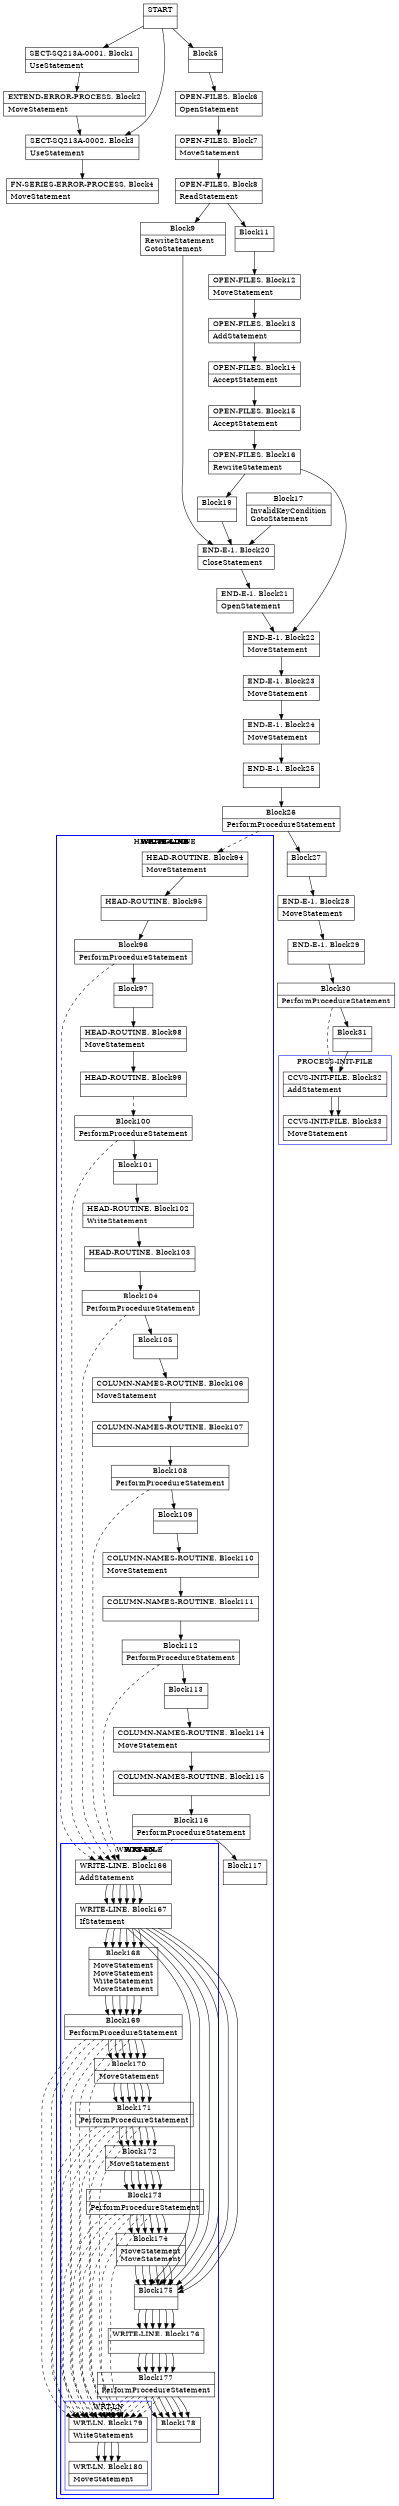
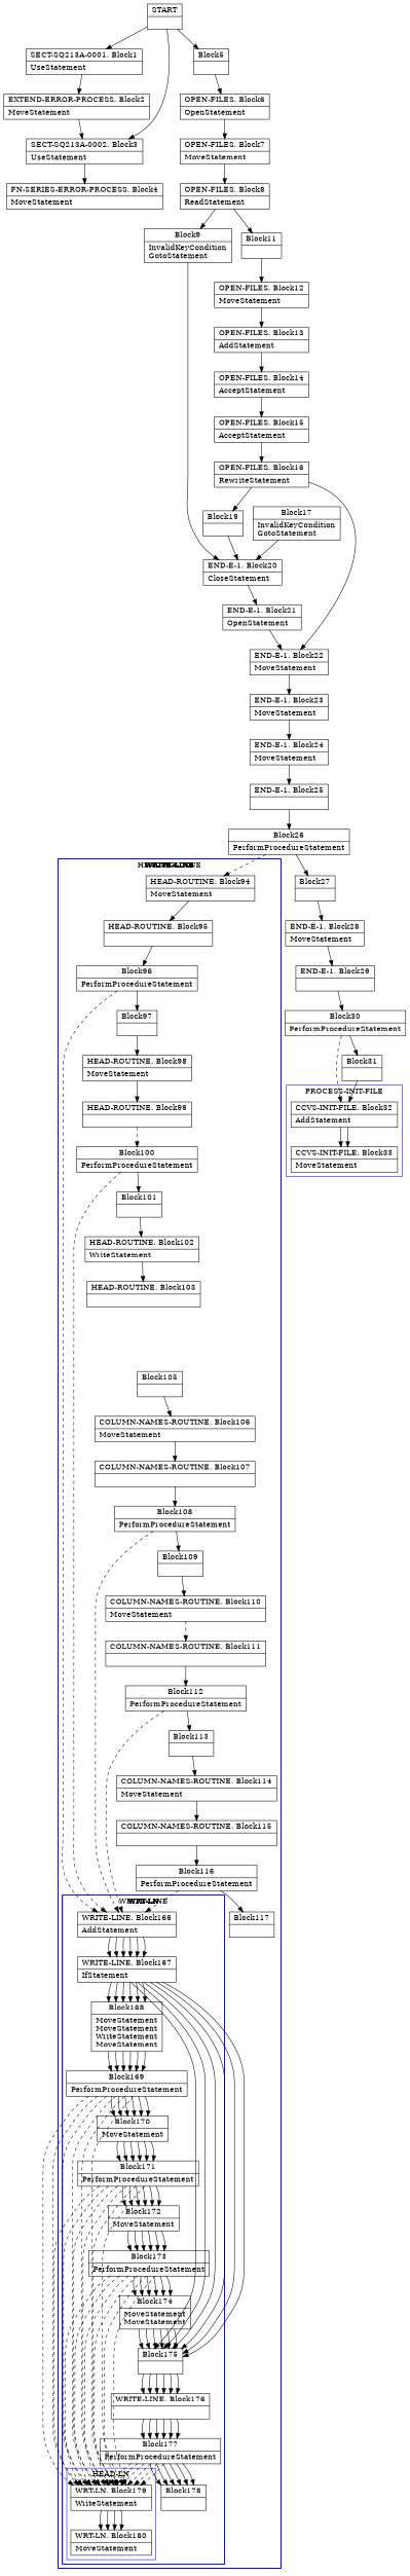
  digraph {
    compound=true
    node [shape=record]
    edge [arrowtail=empty]
    n1 [label="{WRT-LN. Block179|WriteStatement\l}"]
    n2 [label="{WRT-LN. Block180|MoveStatement\l}"]
    n3 [label="{WRITE-LINE. Block166|AddStatement\l}"]
    n4 [label="{WRITE-LINE. Block167|IfStatement\l}"]
    n5 [label="{Block168|MoveStatement\lMoveStatement\lWriteStatement\lMoveStatement\l}"]
    n6 [label="{Block175|}"]
    n7 [label="{Block169|PerformProcedureStatement\l}"]
    n8 [label="{Block170|MoveStatement\l}"]
    n9 [label="{Block171|PerformProcedureStatement\l}"]
    n10 [label="{Block172|MoveStatement\l}"]
    n11 [label="{Block173|PerformProcedureStatement\l}"]
    n12 [label="{Block174|MoveStatement\lMoveStatement\l}"]
    n13 [label="{WRITE-LINE. Block176|}"]
    n14 [label="{Block177|PerformProcedureStatement\l}"]
    n15 [label="{Block178|}"]
    n16 [label="{HEAD-ROUTINE. Block94|MoveStatement\l}"]
    n17 [label="{HEAD-ROUTINE. Block95|}"]
    n18 [label="{Block96|PerformProcedureStatement\l}"]
    n19 [label="{Block97|}"]
    n20 [label="{HEAD-ROUTINE. Block98|MoveStatement\l}"]
    n21 [label="{HEAD-ROUTINE. Block99|}"]
    n22 [label="{Block100|PerformProcedureStatement\l}"]
    n23 [label="{Block101|}"]
    n24 [label="{HEAD-ROUTINE. Block102|WriteStatement\l}"]
    n25 [label="{HEAD-ROUTINE. Block103|}"]
-   n26 [label="{Block104|PerformProcedureStatement\l}"]
    n27 [label="{Block105|}"]
    n28 [label="{COLUMN-NAMES-ROUTINE. Block106|MoveStatement\l}"]
    n29 [label="{COLUMN-NAMES-ROUTINE. Block107|}"]
    n30 [label="{Block108|PerformProcedureStatement\l}"]
    n31 [label="{Block109|}"]
    n32 [label="{COLUMN-NAMES-ROUTINE. Block110|MoveStatement\l}"]
    n33 [label="{COLUMN-NAMES-ROUTINE. Block111|}"]
    n34 [label="{Block112|PerformProcedureStatement\l}"]
    n35 [label="{Block113|}"]
    n36 [label="{COLUMN-NAMES-ROUTINE. Block114|MoveStatement\l}"]
    n37 [label="{COLUMN-NAMES-ROUTINE. Block115|}"]
    n38 [label="{Block116|PerformProcedureStatement\l}"]
    n39 [label="{Block117|}"]
    n40 [label="{CCVS-INIT-FILE. Block32|AddStatement\l}"]
    n41 [label="{CCVS-INIT-FILE. Block33|MoveStatement\l}"]
    n42 [label="{START|}"]
    n43 [label="{SECT-SQ213A-0001. Block1|UseStatement\l}"]
    n44 [label="{SECT-SQ213A-0002. Block3|UseStatement\l}"]
    n45 [label="{Block5|}"]
    n46 [label="{EXTEND-ERROR-PROCESS. Block2|MoveStatement\l}"]
    n47 [label="{FN-SERIES-ERROR-PROCESS. Block4|MoveStatement\l}"]
    n48 [label="{OPEN-FILES. Block6|OpenStatement\l}"]
    n49 [label="{OPEN-FILES. Block7|MoveStatement\l}"]
    n50 [label="{OPEN-FILES. Block8|ReadStatement\l}"]
-   n51 [label="{Block9|RewriteStatement\lGotoStatement\l}"]
+   n51 [label="{Block9|InvalidKeyCondition\lGotoStatement\l}"]
    n52 [label="{Block11|}"]
    n53 [label="{END-E-1. Block20|CloseStatement\l}"]
    n54 [label="{OPEN-FILES. Block12|MoveStatement\l}"]
    n55 [label="{END-E-1. Block21|OpenStatement\l}"]
    n56 [label="{END-E-1. Block22|MoveStatement\l}"]
    n57 [label="{END-E-1. Block23|MoveStatement\l}"]
    n58 [label="{END-E-1. Block24|MoveStatement\l}"]
    n59 [label="{END-E-1. Block25|}"]
    n60 [label="{Block26|PerformProcedureStatement\l}"]
    n61 [label="{Block27|}"]
    n62 [label="{END-E-1. Block28|MoveStatement\l}"]
    n63 [label="{END-E-1. Block29|}"]
    n64 [label="{Block30|PerformProcedureStatement\l}"]
    n65 [label="{Block31|}"]
    n66 [label="{OPEN-FILES. Block13|AddStatement\l}"]
    n67 [label="{OPEN-FILES. Block14|AcceptStatement\l}"]
    n68 [label="{OPEN-FILES. Block15|AcceptStatement\l}"]
    n69 [label="{OPEN-FILES. Block16|RewriteStatement\l}"]
    n70 [label="{Block19|}"]
    n71 [label="{Block17|InvalidKeyCondition\lGotoStatement\l}"]
    subgraph cluster_1 {
      color=blue
      label="HEAD-ROUTINE"
      n16
      n17
      n18
      n19
      n20
      n21
      n22
      n23
      n24
      n25
-     n26
      n27
      n28
      n29
      n30
      n31
      n32
      n33
      n34
      n35
      n36
      n37
      n38
      n39
      subgraph cluster_2 {
        color=blue
-       label="WRITE-FILE"
+       label="WRITE-LINE"
        n3
        n4
        n5
        n6
        n7
        n8
        n9
        n10
        n11
        n12
        n13
        n14
        n15
        subgraph cluster_3 {
          color=blue
-         label="WRT-LN"
+         label="HEAD-LN"
          n1
          n2
        }
        subgraph cluster_4 {
          color=blue
          label="WRT-LN"
        }
        subgraph cluster_5 {
          color=blue
          label="WRT-LN"
        }
        subgraph cluster_6 {
          color=blue
          label="WRT-LN"
        }
      }
      subgraph cluster_7 {
        color=blue
        label="WRITE-LINE"
      }
      subgraph cluster_8 {
        color=blue
        label="WRITE-LINE"
      }
      subgraph cluster_9 {
        color=blue
        label="WRITE-LINE"
      }
      subgraph cluster_10 {
        color=blue
        label="WRITE-LINE"
      }
      subgraph cluster_11 {
        color=blue
        label="WRITE-LINE"
      }
    }
    subgraph cluster_12 {
      color=blue
      label="PROCESS-INIT-FILE"
      n40
      n41
    }
    n1 -> n2
    n1 -> n2
    n1 -> n2
    n1 -> n2
    n3 -> n4
    n3 -> n4
    n3 -> n4
    n3 -> n4
    n3 -> n4
    n3 -> n4
    n4 -> n5
    n4 -> n5
    n4 -> n5
    n4 -> n5
    n4 -> n5
    n4 -> n5
    n4 -> n6
    n4 -> n6
    n4 -> n6
    n4 -> n6
    n4 -> n6
    n4 -> n6
    n5 -> n7
    n5 -> n7
    n5 -> n7
    n5 -> n7
    n5 -> n7
    n5 -> n7
    n6 -> n13
    n6 -> n13
    n6 -> n13
    n6 -> n13
    n6 -> n13
    n6 -> n13
    n7 -> n1 [style=dashed]
    n7 -> n1 [style=dashed]
    n7 -> n1 [style=dashed]
    n7 -> n1 [style=dashed]
    n7 -> n1 [style=dashed]
    n7 -> n1 [style=dashed]
    n7 -> n8
    n7 -> n8
    n7 -> n8
    n7 -> n8
    n7 -> n8
    n7 -> n8
    n8 -> n9
    n8 -> n9
    n8 -> n9
    n8 -> n9
    n8 -> n9
    n8 -> n9
    n9 -> n1 [style=dashed]
    n9 -> n1 [style=dashed]
    n9 -> n1 [style=dashed]
    n9 -> n1 [style=dashed]
    n9 -> n1 [style=dashed]
    n9 -> n1 [style=dashed]
    n9 -> n10
    n9 -> n10
    n9 -> n10
    n9 -> n10
    n9 -> n10
    n9 -> n10
    n10 -> n11
    n10 -> n11
    n10 -> n11
    n10 -> n11
    n10 -> n11
    n10 -> n11
    n11 -> n1 [style=dashed]
    n11 -> n1 [style=dashed]
    n11 -> n1 [style=dashed]
    n11 -> n1 [style=dashed]
    n11 -> n1 [style=dashed]
    n11 -> n1 [style=dashed]
    n11 -> n12
    n11 -> n12
    n11 -> n12
    n11 -> n12
    n11 -> n12
    n11 -> n12
    n12 -> n6
    n12 -> n6
    n12 -> n6
    n12 -> n6
    n12 -> n6
    n12 -> n6
    n13 -> n14
    n13 -> n14
    n13 -> n14
    n13 -> n14
    n13 -> n14
    n13 -> n14
    n14 -> n1 [style=dashed]
    n14 -> n1 [style=dashed]
    n14 -> n1 [style=dashed]
    n14 -> n1 [style=dashed]
    n14 -> n1 [style=dashed]
    n14 -> n1 [style=dashed]
    n14 -> n15
    n14 -> n15
    n14 -> n15
    n14 -> n15
    n14 -> n15
    n14 -> n15
    n16 -> n17
    n17 -> n18
    n18 -> n3 [style=dashed]
    n18 -> n19
    n19 -> n20
    n20 -> n21
    n21 -> n22 [style=dashed]
    n22 -> n3 [style=dashed]
    n22 -> n23
    n23 -> n24
    n24 -> n25
-   n25 -> n26
-   n26 -> n3 [style=dashed]
-   n26 -> n27
    n27 -> n28
    n28 -> n29
    n29 -> n30
    n30 -> n3 [style=dashed]
    n30 -> n31
    n31 -> n32
-   n32 -> n33
+   n32 -> n33 [style=dashed]
    n33 -> n34
    n34 -> n3 [style=dashed]
    n34 -> n35
    n35 -> n36
    n36 -> n37
    n37 -> n38
    n38 -> n3 [style=dashed]
    n38 -> n39
    n40 -> n41
    n40 -> n41
    n42 -> n43
    n42 -> n44
    n42 -> n45
    n43 -> n46
    n44 -> n47
    n45 -> n48
    n46 -> n44
    n48 -> n49
    n49 -> n50
    n50 -> n51
    n50 -> n52
    n51 -> n53
    n52 -> n54
    n53 -> n55
    n54 -> n66
    n55 -> n56
    n56 -> n57
    n57 -> n58
    n58 -> n59
    n59 -> n60
    n60 -> n16 [style=dashed]
    n60 -> n61
    n61 -> n62
    n62 -> n63
    n63 -> n64
    n64 -> n40 [style=dashed]
    n64 -> n65
    n65 -> n40
    n66 -> n67
    n67 -> n68
    n68 -> n69
    n69 -> n56
    n69 -> n70
    n70 -> n53
    n71 -> n53
  }
